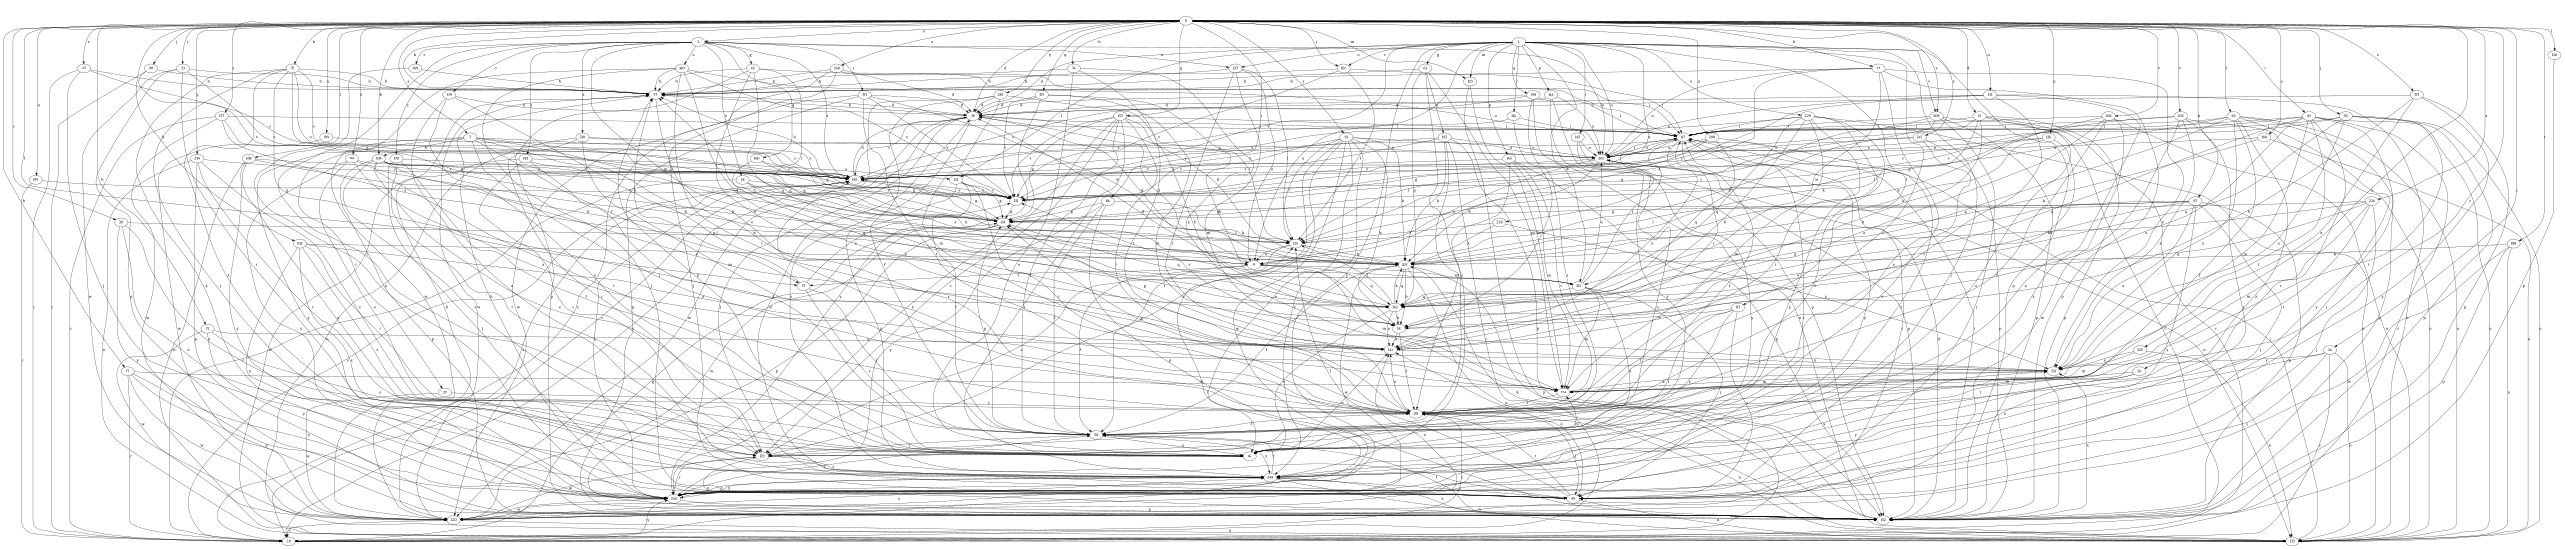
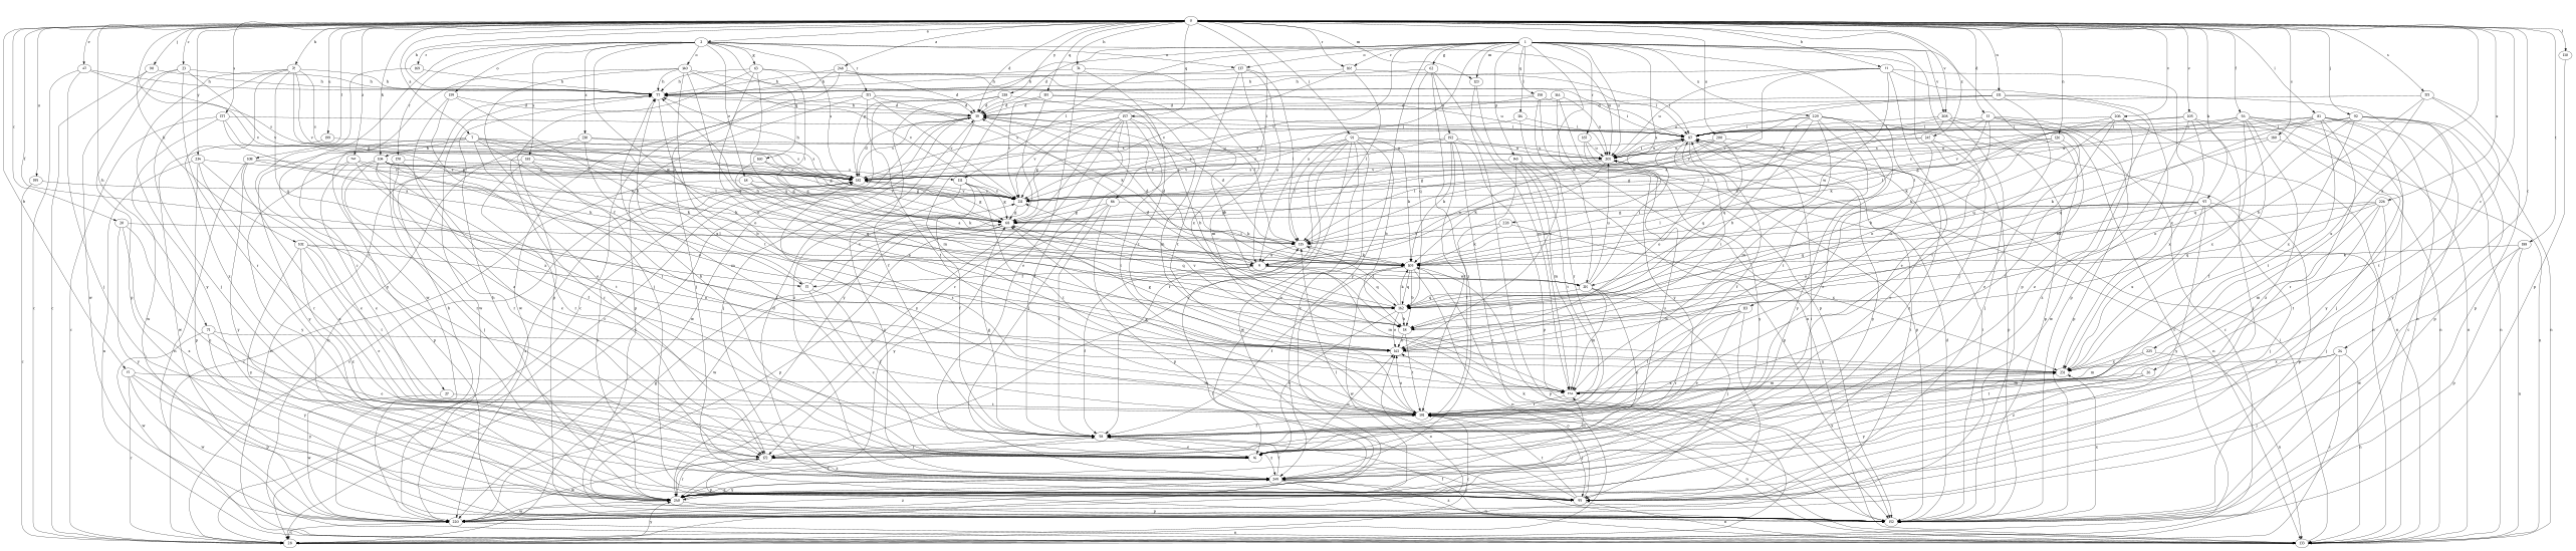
  strict digraph {
    fontname=Merriweather
    node [fontname=Merriweather]
    edge [fontname=Merriweather]
    0
    2
    7
    11
    17
    20
    23
    24
    26
    33
    39
    47
    56
    57
    71
    74
    76
    77
    81
    86
    90
    91
    92
    97
    102
    104
    108
    110
    123
    126
    131
    155
    157
    166
    173
    177
    180
    188
    195
    199
    200
    205
    206
    208
    225
    226
    234
    238
    241
    245
    248
    137
    201
    219
    48
    63
    139
    140
    160
    169
    170
    171
    172
    181
    182
    230
    191
    240
    18
    27
    68
    115
    9
    152
    49
    231
    124
    28
    220
    249
    211
    95
    133
    87
    105
    58
    162
    143
    192
    1
    62
    111
    113
    114
    144
    145
    158
    167
    228
    229
    0 -> 2 [label=a]
    0 -> 7 [label=a]
    0 -> 11 [label=b]
    0 -> 17 [label=b]
    0 -> 20 [label=c]
    0 -> 23 [label=c]
    0 -> 24 [label=c]
    0 -> 26 [label=c]
    0 -> 33 [label=d]
    0 -> 39 [label=d]
    0 -> 47 [label=e]
    0 -> 56 [label=f]
    0 -> 57 [label=f]
    0 -> 71 [label=h]
    0 -> 74 [label=h]
    0 -> 76 [label=h]
    0 -> 77 [label=h]
    0 -> 81 [label=i]
    0 -> 86 [label=i]
    0 -> 90 [label=j]
    0 -> 91 [label=j]
    0 -> 92 [label=j]
    0 -> 97 [label=k]
    0 -> 102 [label=k]
    0 -> 104 [label=k]
    0 -> 108 [label=l]
    0 -> 110 [label=l]
    0 -> 123 [label=m]
    0 -> 126 [label=n]
    0 -> 131 [label=n]
    0 -> 155 [label=q]
    0 -> 157 [label=q]
    0 -> 166 [label=r]
    0 -> 173 [label=s]
    0 -> 177 [label=s]
    0 -> 180 [label=s]
    0 -> 188 [label=t]
    0 -> 195 [label=u]
    0 -> 199 [label=u]
    0 -> 200 [label=u]
    0 -> 205 [label=v]
    0 -> 206 [label=v]
    0 -> 208 [label=v]
    0 -> 225 [label=x]
    0 -> 226 [label=x]
    0 -> 234 [label=y]
    0 -> 238 [label=y]
    0 -> 241 [label=z]
    0 -> 245 [label=z]
    0 -> 248 [label=z]
    2 -> 137 [label=o]
    2 -> 201 [label=u]
    2 -> 219 [label=w]
    2 -> 48 [label=e]
    2 -> 63 [label=g]
    2 -> 139 [label=o]
    2 -> 140 [label=o]
    2 -> 160 [label=q]
    2 -> 169 [label=r]
    2 -> 170 [label=r]
    2 -> 171 [label=r]
    2 -> 172 [label=r]
    2 -> 181 [label=s]
    2 -> 182 [label=s]
    2 -> 230 [label=x]
    7 -> 57 [label=f]
    7 -> 104 [label=k]
    7 -> 182 [label=s]
    7 -> 191 [label=t]
    7 -> 240 [label=y]
    7 -> 18 [label=b]
    7 -> 27 [label=c]
    7 -> 68 [label=g]
    7 -> 115 [label=l]
    11 -> 77 [label=h]
    11 -> 201 [label=u]
    11 -> 219 [label=w]
    11 -> 9 [label=a]
    11 -> 152 [label=p]
    11 -> 49 [label=e]
    11 -> 231 [label=x]
    17 -> 240 [label=y]
    17 -> 152 [label=p]
    17 -> 124 [label=m]
    17 -> 28 [label=c]
    17 -> 220 [label=w]
    20 -> 240 [label=y]
    20 -> 115 [label=l]
    20 -> 49 [label=e]
    20 -> 249 [label=z]
    23 -> 77 [label=h]
    23 -> 172 [label=r]
    23 -> 152 [label=p]
    23 -> 220 [label=w]
    23 -> 211 [label=v]
    24 -> 231 [label=x]
    24 -> 28 [label=c]
    24 -> 249 [label=z]
    24 -> 95 [label=j]
    24 -> 133 [label=n]
    26 -> 191 [label=t]
    26 -> 240 [label=y]
    26 -> 124 [label=m]
    33 -> 18 [label=b]
    33 -> 152 [label=p]
    33 -> 49 [label=e]
    33 -> 28 [label=c]
    33 -> 211 [label=v]
    33 -> 87 [label=i]
    33 -> 105 [label=k]
    39 -> 77 [label=h]
    39 -> 182 [label=s]
    39 -> 28 [label=c]
    39 -> 220 [label=w]
    39 -> 249 [label=z]
    39 -> 95 [label=j]
    39 -> 87 [label=i]
    47 -> 77 [label=h]
    47 -> 182 [label=s]
    47 -> 28 [label=c]
    47 -> 95 [label=j]
    56 -> 68 [label=g]
    56 -> 152 [label=p]
    56 -> 231 [label=x]
    56 -> 249 [label=z]
    56 -> 95 [label=j]
    56 -> 133 [label=n]
    56 -> 87 [label=i]
    56 -> 58 [label=f]
    56 -> 162 [label=q]
    57 -> 77 [label=h]
    57 -> 49 [label=e]
    57 -> 211 [label=v]
    57 -> 58 [label=f]
    71 -> 240 [label=y]
    71 -> 49 [label=e]
    71 -> 220 [label=w]
    71 -> 143 [label=o]
    74 -> 77 [label=h]
    74 -> 191 [label=t]
    74 -> 49 [label=e]
    74 -> 231 [label=x]
    76 -> 77 [label=h]
    76 -> 182 [label=s]
    76 -> 240 [label=y]
    76 -> 68 [label=g]
    76 -> 249 [label=z]
    76 -> 211 [label=v]
    76 -> 95 [label=j]
    76 -> 162 [label=q]
    77 -> 39 [label=d]
    77 -> 220 [label=w]
    77 -> 143 [label=o]
    81 -> 172 [label=r]
    81 -> 191 [label=t]
    81 -> 240 [label=y]
-   81 -> 124 [label=m]
    81 -> 28 [label=c]
    81 -> 211 [label=v]
    81 -> 133 [label=n]
    81 -> 87 [label=i]
    81 -> 162 [label=q]
    81 -> 143 [label=o]
    86 -> 240 [label=y]
    86 -> 68 [label=g]
    86 -> 152 [label=p]
    86 -> 105 [label=k]
    86 -> 58 [label=f]
    90 -> 77 [label=h]
    90 -> 28 [label=c]
    90 -> 211 [label=v]
    91 -> 201 [label=u]
    91 -> 172 [label=r]
    91 -> 18 [label=b]
    91 -> 115 [label=l]
    91 -> 49 [label=e]
    91 -> 220 [label=w]
    91 -> 249 [label=z]
    91 -> 211 [label=v]
    91 -> 105 [label=k]
    91 -> 58 [label=f]
    92 -> 182 [label=s]
    92 -> 191 [label=t]
    92 -> 152 [label=p]
    92 -> 231 [label=x]
    92 -> 133 [label=n]
    92 -> 87 [label=i]
    92 -> 162 [label=q]
    97 -> 240 [label=y]
    97 -> 68 [label=g]
    97 -> 115 [label=l]
    97 -> 152 [label=p]
    97 -> 231 [label=x]
    97 -> 95 [label=j]
    97 -> 162 [label=q]
    97 -> 143 [label=o]
    102 -> 191 [label=t]
    102 -> 240 [label=y]
    102 -> 9 [label=a]
    102 -> 49 [label=e]
    102 -> 249 [label=z]
    102 -> 143 [label=o]
    104 -> 172 [label=r]
    104 -> 182 [label=s]
    104 -> 191 [label=t]
    104 -> 68 [label=g]
    104 -> 152 [label=p]
    104 -> 49 [label=e]
    104 -> 105 [label=k]
    104 -> 143 [label=o]
    108 -> 182 [label=s]
    108 -> 240 [label=y]
    108 -> 249 [label=z]
    108 -> 133 [label=n]
    108 -> 105 [label=k]
    110 -> 152 [label=p]
    123 -> 124 [label=m]
    123 -> 28 [label=c]
    126 -> 201 [label=u]
    126 -> 182 [label=s]
    126 -> 18 [label=b]
    126 -> 105 [label=k]
    131 -> 39 [label=d]
    131 -> 201 [label=u]
    131 -> 191 [label=t]
    131 -> 249 [label=z]
    131 -> 211 [label=v]
    131 -> 133 [label=n]
    155 -> 39 [label=d]
    155 -> 240 [label=y]
    155 -> 115 [label=l]
    155 -> 124 [label=m]
    155 -> 211 [label=v]
    157 -> 172 [label=r]
    157 -> 191 [label=t]
    157 -> 240 [label=y]
    157 -> 18 [label=b]
    157 -> 68 [label=g]
    157 -> 211 [label=v]
    157 -> 95 [label=j]
    157 -> 87 [label=i]
    157 -> 58 [label=f]
    166 -> 77 [label=h]
    166 -> 115 [label=l]
    166 -> 211 [label=v]
    166 -> 87 [label=i]
    173 -> 39 [label=d]
    173 -> 240 [label=y]
    173 -> 18 [label=b]
    173 -> 152 [label=p]
    173 -> 231 [label=x]
    177 -> 68 [label=g]
    177 -> 9 [label=a]
    177 -> 28 [label=c]
    177 -> 220 [label=w]
    177 -> 87 [label=i]
    180 -> 201 [label=u]
    180 -> 133 [label=n]
    180 -> 105 [label=k]
    188 -> 152 [label=p]
    188 -> 220 [label=w]
    188 -> 133 [label=n]
    188 -> 105 [label=k]
    195 -> 28 [label=c]
    195 -> 211 [label=v]
    199 -> 201 [label=u]
    199 -> 220 [label=w]
    200 -> 201 [label=u]
    200 -> 68 [label=g]
    200 -> 115 [label=l]
    200 -> 249 [label=z]
    200 -> 162 [label=q]
    205 -> 115 [label=l]
    205 -> 231 [label=x]
    205 -> 220 [label=w]
    205 -> 95 [label=j]
    205 -> 133 [label=n]
    205 -> 87 [label=i]
    206 -> 249 [label=z]
    206 -> 133 [label=n]
    206 -> 87 [label=i]
    206 -> 105 [label=k]
    206 -> 58 [label=f]
    206 -> 143 [label=o]
    208 -> 115 [label=l]
    208 -> 9 [label=a]
    208 -> 152 [label=p]
    208 -> 28 [label=c]
    208 -> 95 [label=j]
    208 -> 87 [label=i]
    225 -> 231 [label=x]
    225 -> 124 [label=m]
    225 -> 133 [label=n]
    226 -> 191 [label=t]
    226 -> 68 [label=g]
    226 -> 124 [label=m]
    226 -> 95 [label=j]
    226 -> 105 [label=k]
    226 -> 162 [label=q]
    234 -> 172 [label=r]
    234 -> 182 [label=s]
    234 -> 152 [label=p]
    234 -> 49 [label=e]
    234 -> 133 [label=n]
    238 -> 39 [label=d]
    238 -> 18 [label=b]
    238 -> 124 [label=m]
    238 -> 28 [label=c]
    238 -> 58 [label=f]
    241 -> 182 [label=s]
    241 -> 240 [label=y]
    241 -> 49 [label=e]
    241 -> 231 [label=x]
    241 -> 105 [label=k]
    245 -> 201 [label=u]
    245 -> 68 [label=g]
    245 -> 152 [label=p]
    245 -> 49 [label=e]
    248 -> 39 [label=d]
    248 -> 77 [label=h]
    248 -> 28 [label=c]
    248 -> 95 [label=j]
    248 -> 87 [label=i]
    137 -> 77 [label=h]
    137 -> 191 [label=t]
    137 -> 115 [label=l]
    137 -> 9 [label=a]
    137 -> 124 [label=m]
    201 -> 182 [label=s]
    201 -> 9 [label=a]
    201 -> 133 [label=n]
    201 -> 87 [label=i]
    201 -> 105 [label=k]
    219 -> 77 [label=h]
    219 -> 201 [label=u]
    219 -> 49 [label=e]
    219 -> 124 [label=m]
    219 -> 95 [label=j]
    219 -> 87 [label=i]
    219 -> 162 [label=q]
    48 -> 9 [label=a]
    48 -> 28 [label=c]
    48 -> 211 [label=v]
    48 -> 105 [label=k]
    63 -> 77 [label=h]
    63 -> 115 [label=l]
    63 -> 152 [label=p]
    63 -> 87 [label=i]
    63 -> 162 [label=q]
    63 -> 143 [label=o]
    139 -> 39 [label=d]
    139 -> 49 [label=e]
    139 -> 231 [label=x]
    139 -> 249 [label=z]
    140 -> 77 [label=h]
    140 -> 201 [label=u]
    140 -> 191 [label=t]
    140 -> 220 [label=w]
    140 -> 211 [label=v]
    140 -> 95 [label=j]
    140 -> 162 [label=q]
    160 -> 182 [label=s]
    160 -> 68 [label=g]
    160 -> 162 [label=q]
    169 -> 77 [label=h]
    169 -> 240 [label=y]
    170 -> 172 [label=r]
    170 -> 182 [label=s]
    170 -> 95 [label=j]
    170 -> 58 [label=f]
    171 -> 39 [label=d]
    171 -> 191 [label=t]
    171 -> 152 [label=p]
    171 -> 220 [label=w]
    171 -> 211 [label=v]
    171 -> 105 [label=k]
    172 -> 201 [label=u]
    172 -> 152 [label=p]
    172 -> 220 [label=w]
    172 -> 249 [label=z]
    181 -> 172 [label=r]
    181 -> 68 [label=g]
    181 -> 133 [label=n]
    181 -> 58 [label=f]
    181 -> 111 [label=s]
    182 -> 39 [label=d]
    182 -> 77 [label=h]
    182 -> 68 [label=g]
    182 -> 211 [label=v]
    230 -> 201 [label=u]
    230 -> 172 [label=r]
    230 -> 182 [label=s]
    230 -> 124 [label=m]
    230 -> 133 [label=n]
    191 -> 182 [label=s]
    191 -> 68 [label=g]
    191 -> 28 [label=c]
    191 -> 95 [label=j]
    191 -> 133 [label=n]
    191 -> 58 [label=f]
    191 -> 143 [label=o]
    240 -> 77 [label=h]
    240 -> 172 [label=r]
    240 -> 182 [label=s]
    240 -> 152 [label=p]
    240 -> 220 [label=w]
    240 -> 249 [label=z]
    240 -> 87 [label=i]
    240 -> 58 [label=f]
    18 -> 191 [label=t]
    18 -> 211 [label=v]
    18 -> 143 [label=o]
    27 -> 191 [label=t]
    27 -> 220 [label=w]
    68 -> 115 [label=l]
    68 -> 152 [label=p]
    68 -> 220 [label=w]
    68 -> 162 [label=q]
    115 -> 39 [label=d]
-   115 -> 172 [label=r]
    115 -> 9 [label=a]
    115 -> 105 [label=k]
    9 -> 39 [label=d]
    9 -> 57 [label=f]
    9 -> 219 [label=w]
    9 -> 124 [label=m]
    9 -> 58 [label=f]
    9 -> 162 [label=q]
    152 -> 201 [label=d]
    152 -> 231 [label=x]
    152 -> 249 [label=z]
    152 -> 87 [label=i]
    152 -> 105 [label=k]
    152 -> 58 [label=f]
    49 -> 77 [label=h]
    49 -> 124 [label=m]
    49 -> 143 [label=o]
    231 -> 124 [label=m]
    124 -> 191 [label=t]
    124 -> 231 [label=x]
    28 -> 182 [label=s]
    28 -> 240 [label=y]
    28 -> 68 [label=g]
    28 -> 115 [label=l]
    220 -> 77 [label=h]
    220 -> 182 [label=s]
    220 -> 28 [label=c]
    220 -> 249 [label=z]
    220 -> 133 [label=n]
    220 -> 87 [label=i]
    220 -> 143 [label=o]
    249 -> 240 [label=y]
    249 -> 231 [label=x]
    249 -> 95 [label=j]
    249 -> 133 [label=n]
    249 -> 58 [label=f]
    211 -> 182 [label=s]
    211 -> 68 [label=g]
    95 -> 39 [label=d]
    95 -> 191 [label=t]
    95 -> 115 [label=l]
    95 -> 133 [label=n]
    95 -> 143 [label=o]
    133 -> 87 [label=i]
    87 -> 201 [label=u]
    87 -> 182 [label=s]
    87 -> 240 [label=y]
    87 -> 211 [label=v]
    87 -> 58 [label=f]
    87 -> 143 [label=o]
    105 -> 39 [label=d]
    105 -> 18 [label=b]
    105 -> 152 [label=p]
    105 -> 220 [label=w]
    105 -> 133 [label=n]
    105 -> 58 [label=f]
    105 -> 162 [label=q]
    58 -> 172 [label=r]
    58 -> 68 [label=g]
    58 -> 49 [label=e]
    58 -> 249 [label=z]
    162 -> 39 [label=d]
    162 -> 18 [label=b]
    162 -> 115 [label=l]
    162 -> 49 [label=e]
    162 -> 105 [label=k]
    162 -> 143 [label=o]
    143 -> 68 [label=g]
    143 -> 231 [label=x]
    143 -> 87 [label=i]
    192 -> 201 [label=u]
    192 -> 182 [label=s]
    192 -> 191 [label=t]
    192 -> 152 [label=p]
    192 -> 28 [label=c]
    192 -> 211 [label=v]
    192 -> 105 [label=k]
    1 -> 39 [label=d]
    1 -> 123 [label=m]
    1 -> 166 [label=r]
    1 -> 208 [label=v]
    1 -> 137 [label=o]
    1 -> 201 [label=u]
    1 -> 219 [label=w]
    1 -> 191 [label=t]
    1 -> 240 [label=y]
    1 -> 9 [label=a]
    1 -> 152 [label=p]
    1 -> 211 [label=v]
    1 -> 95 [label=j]
    1 -> 62 [label=g]
    1 -> 111 [label=l]
    1 -> 113 [label=l]
    1 -> 114 [label=l]
-   1 -> 144 [label=p]
+   1 -> 182 [label=p]
    1 -> 145 [label=p]
    1 -> 158 [label=q]
    1 -> 167 [label=r]
    1 -> 228 [label=x]
    1 -> 229 [label=x]
    62 -> 77 [label=h]
    62 -> 124 [label=m]
    62 -> 249 [label=z]
    62 -> 162 [label=q]
    62 -> 192 [label=u]
    111 -> 191 [label=t]
    111 -> 68 [label=g]
    111 -> 249 [label=z]
    111 -> 211 [label=v]
    111 -> 58 [label=f]
    113 -> 172 [label=r]
    113 -> 191 [label=t]
    113 -> 18 [label=b]
    113 -> 49 [label=e]
    113 -> 95 [label=j]
    114 -> 182 [label=s]
    114 -> 87 [label=i]
    114 -> 143 [label=o]
    144 -> 39 [label=d]
    144 -> 201 [label=u]
    144 -> 240 [label=y]
    144 -> 152 [label=p]
    145 -> 182 [label=s]
    145 -> 191 [label=t]
    145 -> 152 [label=p]
    145 -> 124 [label=m]
    145 -> 58 [label=f]
    158 -> 39 [label=d]
    158 -> 172 [label=r]
    158 -> 182 [label=s]
    158 -> 133 [label=n]
    158 -> 87 [label=i]
    167 -> 201 [label=u]
    167 -> 240 [label=y]
    167 -> 152 [label=p]
    228 -> 115 [label=l]
    228 -> 231 [label=x]
    228 -> 105 [label=k]
    229 -> 182 [label=s]
    229 -> 191 [label=t]
    229 -> 240 [label=y]
    229 -> 18 [label=b]
    229 -> 49 [label=e]
    229 -> 124 [label=m]
    229 -> 133 [label=n]
    229 -> 87 [label=i]
    229 -> 162 [label=q]
  }
